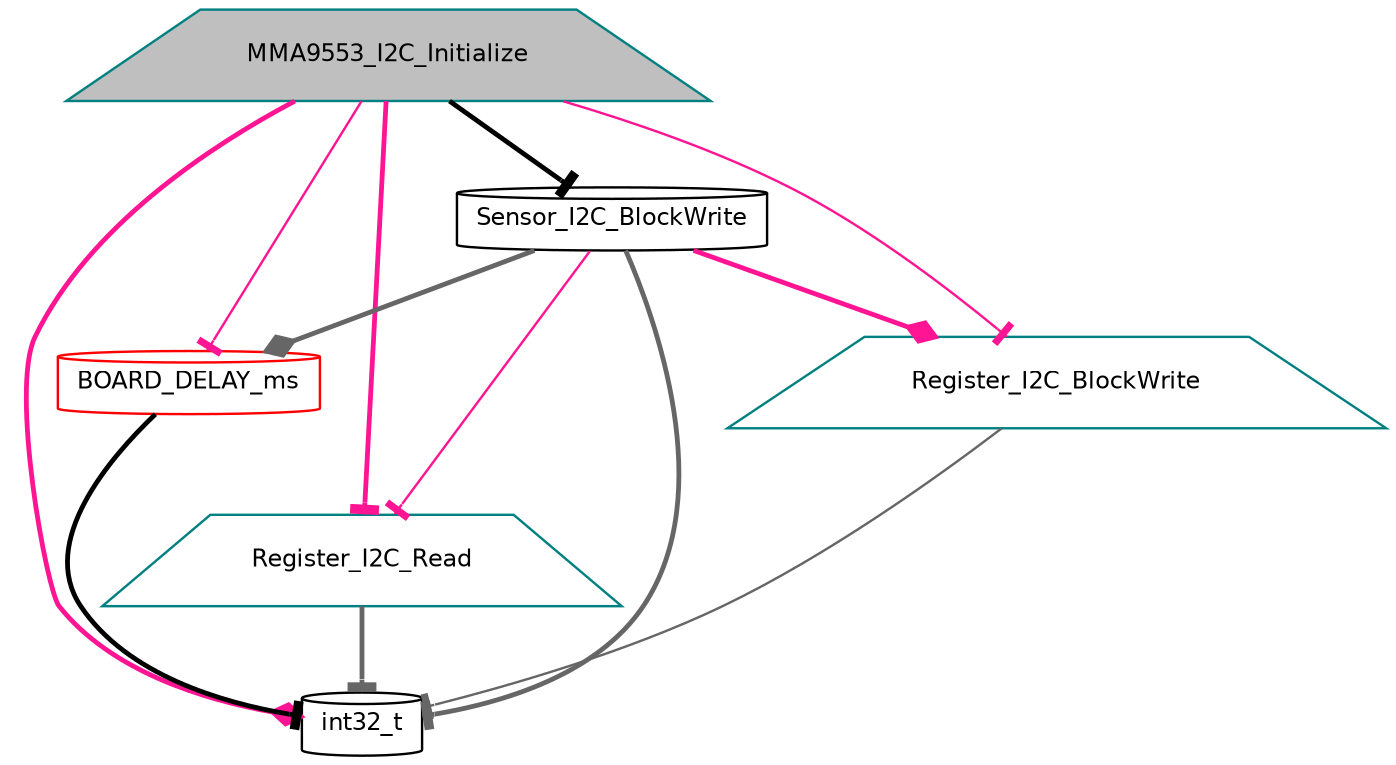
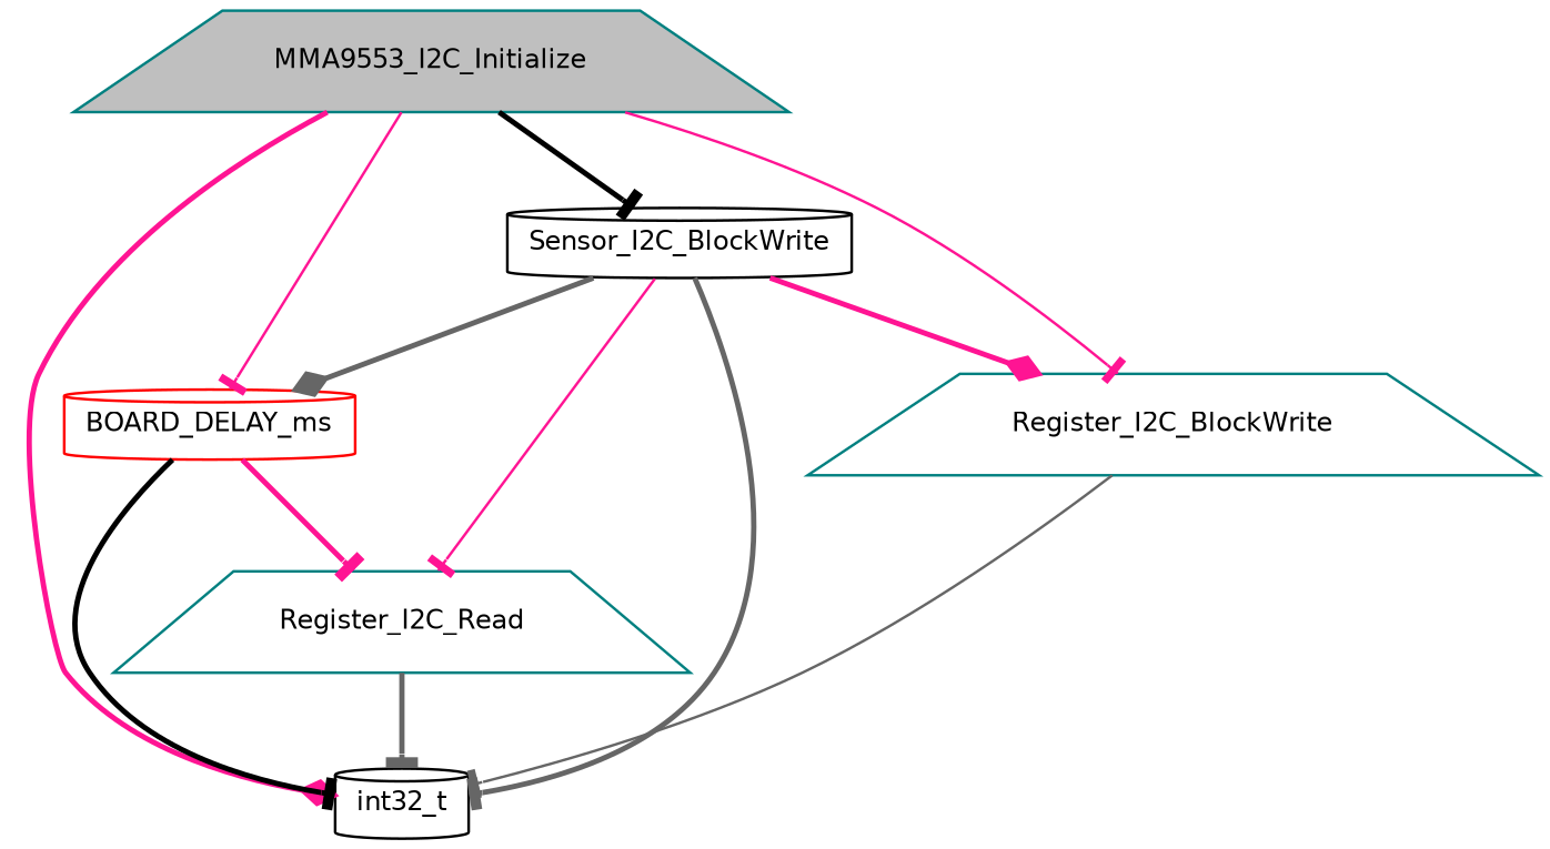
  digraph {
    rankdir=TB
    node [color=teal fillcolor=white fontname=Helvetica fontsize=10 shape=trapezium style=filled]
    edge [arrowhead=tee color=deeppink fontname=Helvetica fontsize=10 labelfontname=Helvetica labelfontsize=10 style=bold]
    n1 [fillcolor=grey75 fontcolor=black height=0.2 label=MMA9553_I2C_Initialize width=0.4]
    n2 [color=red height=0.2 label=BOARD_DELAY_ms shape=cylinder width=0.4]
    n3 [color=black height=0.2 label=int32_t shape=cylinder width=0.4]
    n4 [height=0.2 label=Register_I2C_BlockWrite width=0.4]
    n5 [height=0.2 label=Register_I2C_Read width=0.4]
    n6 [color=black height=0.2 label=Sensor_I2C_BlockWrite shape=cylinder width=0.4]
    n1 -> n2 [style=solid]
    n1 -> n3 [arrowhead=diamond]
    n1 -> n4 [style=solid]
-   n1 -> n5
+   n2 -> n5
    n1 -> n6 [color=black]
    n2 -> n3 [color=black]
    n4 -> n3 [color=gray40 style=solid]
    n5 -> n3 [color=gray40]
    n6 -> n2 [arrowhead=diamond color=gray40]
    n6 -> n3 [color=gray40]
    n6 -> n4 [arrowhead=diamond]
    n6 -> n5 [style=solid]
  }
